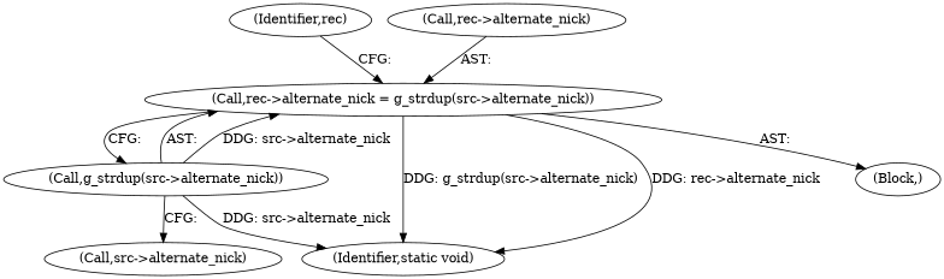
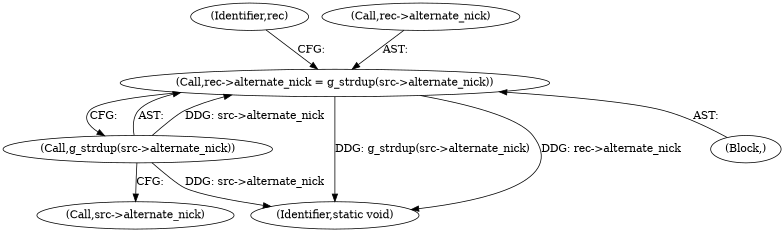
  digraph {
    n1 [label="(Call,rec->alternate_nick = g_strdup(src->alternate_nick))"]
    n2 [label="(Call,g_strdup(src->alternate_nick))"]
    n3 [label="(Identifier,static void)"]
    n4 [label="(Block,)"]
    n5 [label="(Call,src->alternate_nick)"]
    n6 [label="(Identifier,rec)"]
    n7 [label="(Call,rec->alternate_nick)"]
    n1 -> n2 [label="CFG: "]
    n1 -> n3 [label="DDG: g_strdup(src->alternate_nick)"]
    n1 -> n3 [label="DDG: rec->alternate_nick"]
-   n1 -> n4 [label="AST: "]
+   n4 -> n1 [label="AST: "]
    n2 -> n1 [label="AST: "]
    n2 -> n1 [label="DDG: src->alternate_nick"]
    n2 -> n3 [label="DDG: src->alternate_nick"]
    n2 -> n5 [label="CFG: "]
    n6 -> n1 [label="CFG: "]
    n7 -> n1 [label="AST: "]
  }
